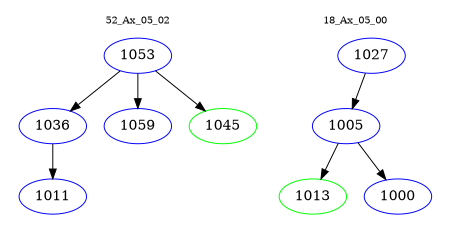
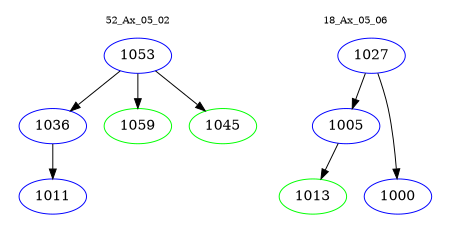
  digraph {
    node [color=blue]
    edge [color=black]
    n1 [label=1053]
    n2 [label=1036]
-   n3 [label=1059]
+   n3 [color=green label=1059]
    n4 [color=green label=1045]
    n5 [label=1011]
    n6 [label=1005]
    n7 [label=1000]
    n8 [color=green label=1013]
    n9 [label=1027]
    subgraph cluster_1 {
      color=white
      fontsize=10
      label="52_Ax_05_02"
      n1
      n2
      n3
      n4
      n5
    }
    subgraph cluster_2 {
      color=white
      fontsize=10
-     label="18_Ax_05_00"
+     label="18_Ax_05_06"
      n6
      n7
      n8
      n9
    }
    n1 -> n2
    n1 -> n3
    n1 -> n4
    n2 -> n5
-   n6 -> n7
+   n9 -> n7
    n6 -> n8
    n9 -> n6
  }
